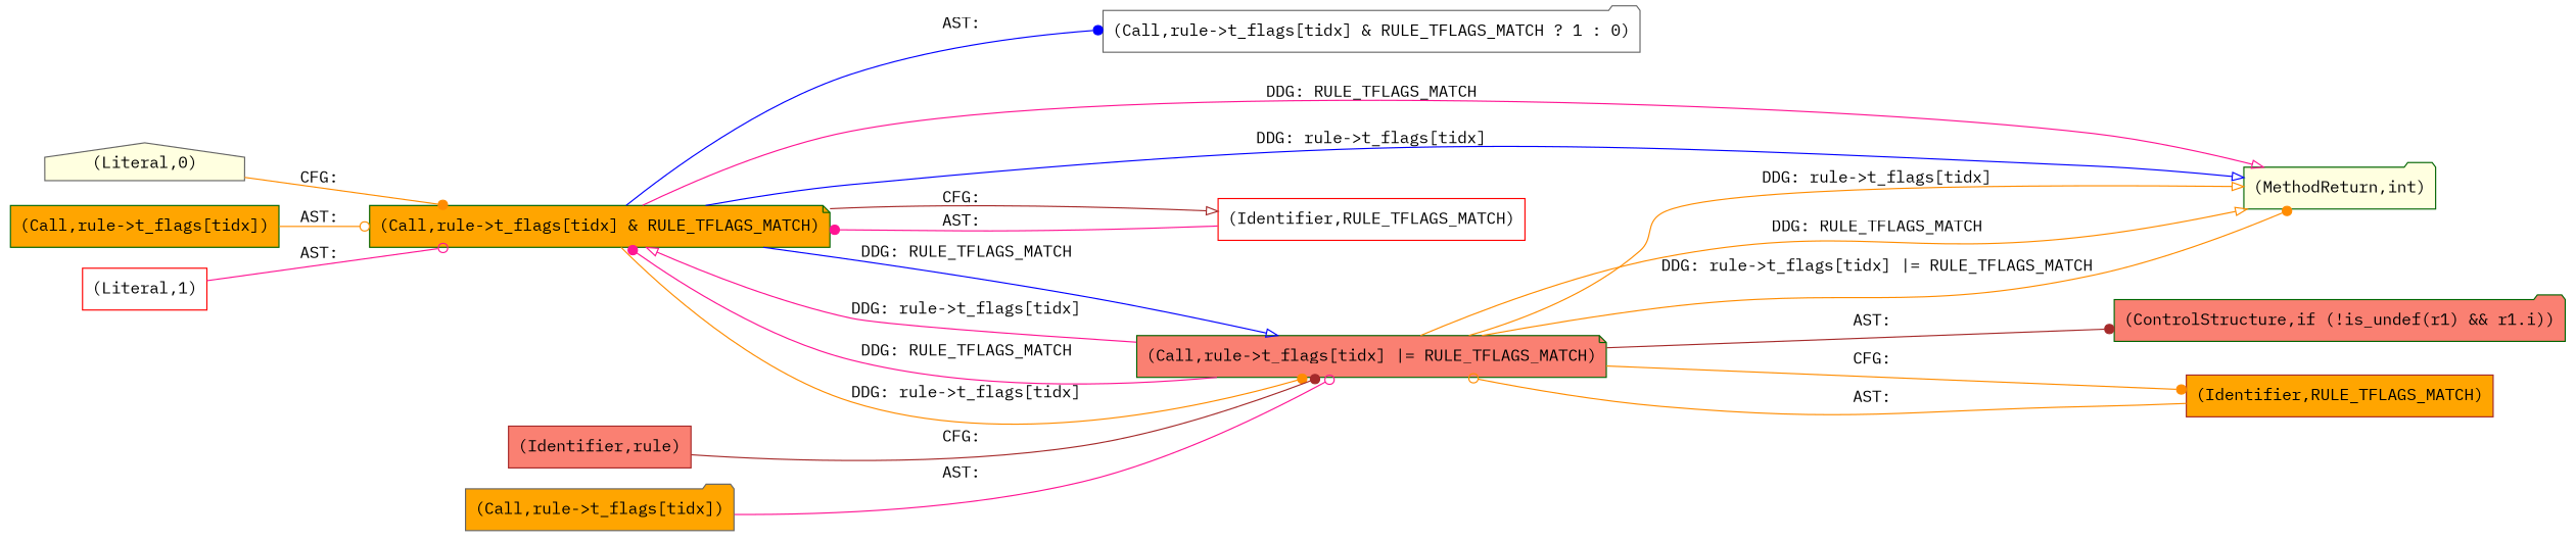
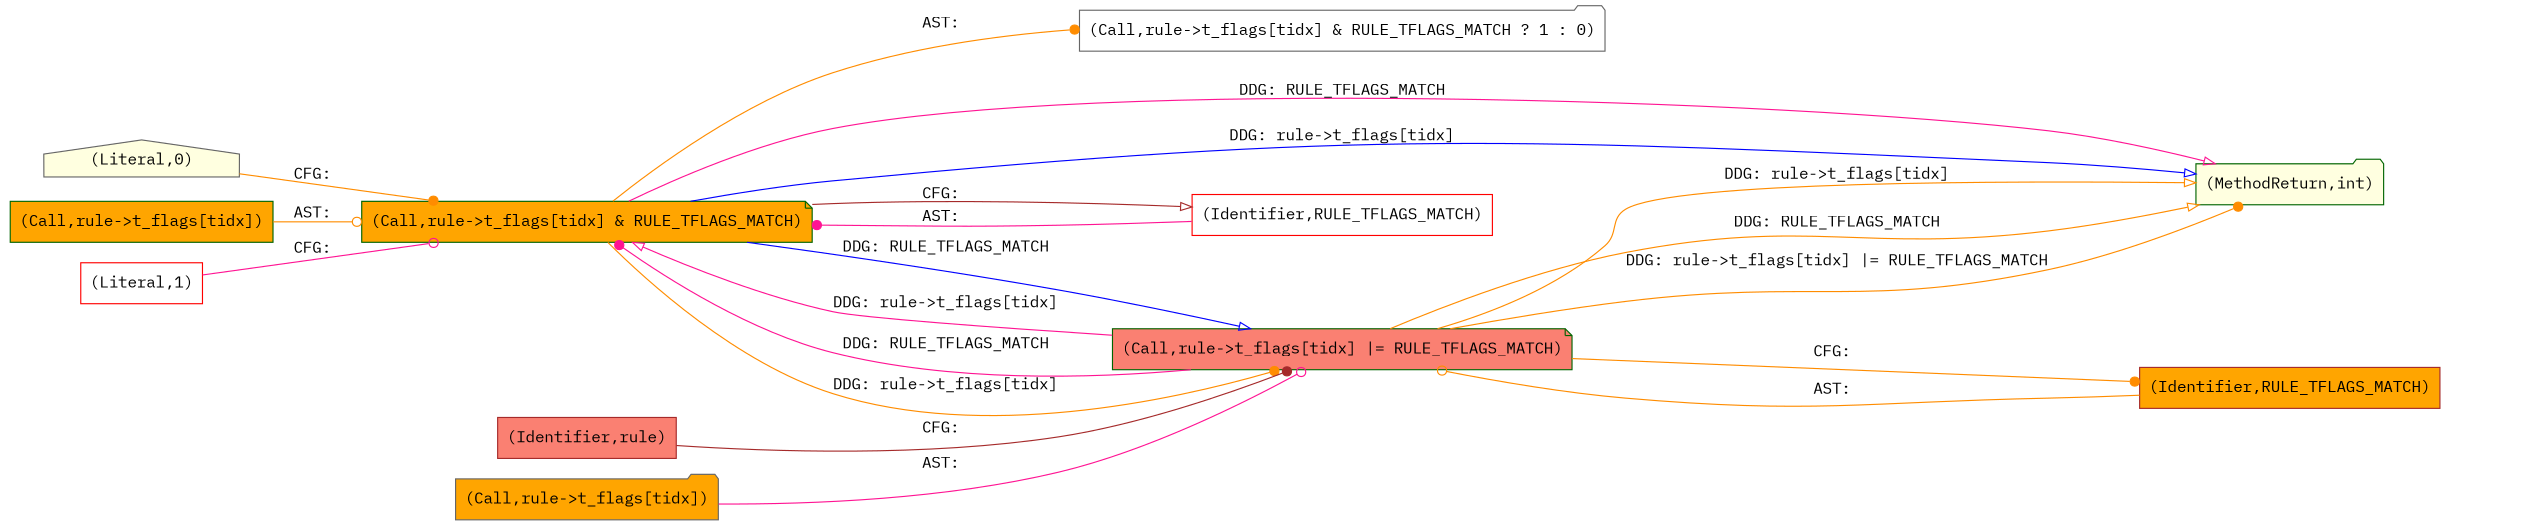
  digraph {
    fontname="IBM Plex Mono"
    rankdir=LR
    node [color=darkgreen fillcolor=orange fontname="IBM Plex Mono" shape=box style=filled]
    edge [arrowhead=dot color=darkorange fontname="IBM Plex Mono"]
    n1 [label="(Call,rule->t_flags[tidx] & RULE_TFLAGS_MATCH)" shape=note]
    n2 [fillcolor=salmon label="(Call,rule->t_flags[tidx] |= RULE_TFLAGS_MATCH)" shape=note]
    n3 [color=gray40 fillcolor=white label="(Call,rule->t_flags[tidx] & RULE_TFLAGS_MATCH ? 1 : 0)" shape=folder]
    n4 [fillcolor=lightyellow label="(MethodReturn,int)" shape=folder]
    n5 [color=red fillcolor=white label="(Identifier,RULE_TFLAGS_MATCH)"]
-   n6 [fillcolor=salmon label="(ControlStructure,if (!is_undef(r1) && r1.i))" shape=folder]
    n7 [color=brown label="(Identifier,RULE_TFLAGS_MATCH)"]
    n8 [color=gray40 fillcolor=lightyellow label="(Literal,0)" shape=house]
    n9 [label="(Call,rule->t_flags[tidx])"]
    n10 [color=red fillcolor=white label="(Literal,1)"]
    n11 [color=brown fillcolor=salmon label="(Identifier,rule)"]
    n12 [color=gray40 label="(Call,rule->t_flags[tidx])" shape=folder]
    n1 -> n2 [label="DDG: rule->t_flags[tidx]"]
    n1 -> n2 [arrowhead=onormal color=blue label="DDG: RULE_TFLAGS_MATCH"]
-   n1 -> n3 [color=blue label="AST: "]
+   n1 -> n3 [label="AST: "]
    n1 -> n4 [arrowhead=onormal color=deeppink label="DDG: RULE_TFLAGS_MATCH"]
    n1 -> n4 [arrowhead=onormal color=blue label="DDG: rule->t_flags[tidx]"]
    n1 -> n5 [arrowhead=onormal color=brown label="CFG: "]
    n2 -> n1 [arrowhead=onormal color=deeppink label="DDG: rule->t_flags[tidx]"]
    n2 -> n1 [color=deeppink label="DDG: RULE_TFLAGS_MATCH"]
    n2 -> n4 [label="DDG: rule->t_flags[tidx] |= RULE_TFLAGS_MATCH"]
    n2 -> n4 [arrowhead=onormal label="DDG: rule->t_flags[tidx]"]
    n2 -> n4 [arrowhead=onormal label="DDG: RULE_TFLAGS_MATCH"]
-   n2 -> n6 [color=brown label="AST: "]
    n2 -> n7 [label="CFG: "]
    n5 -> n1 [color=deeppink label="AST: "]
    n7 -> n2 [arrowhead=odot label="AST: "]
    n8 -> n1 [label="CFG: "]
    n9 -> n1 [arrowhead=odot label="AST: "]
-   n10 -> n1 [arrowhead=odot color=deeppink label="AST: "]
+   n10 -> n1 [arrowhead=odot color=deeppink label="CFG: "]
    n11 -> n2 [color=brown label="CFG: "]
    n12 -> n2 [arrowhead=odot color=deeppink label="AST: "]
  }
